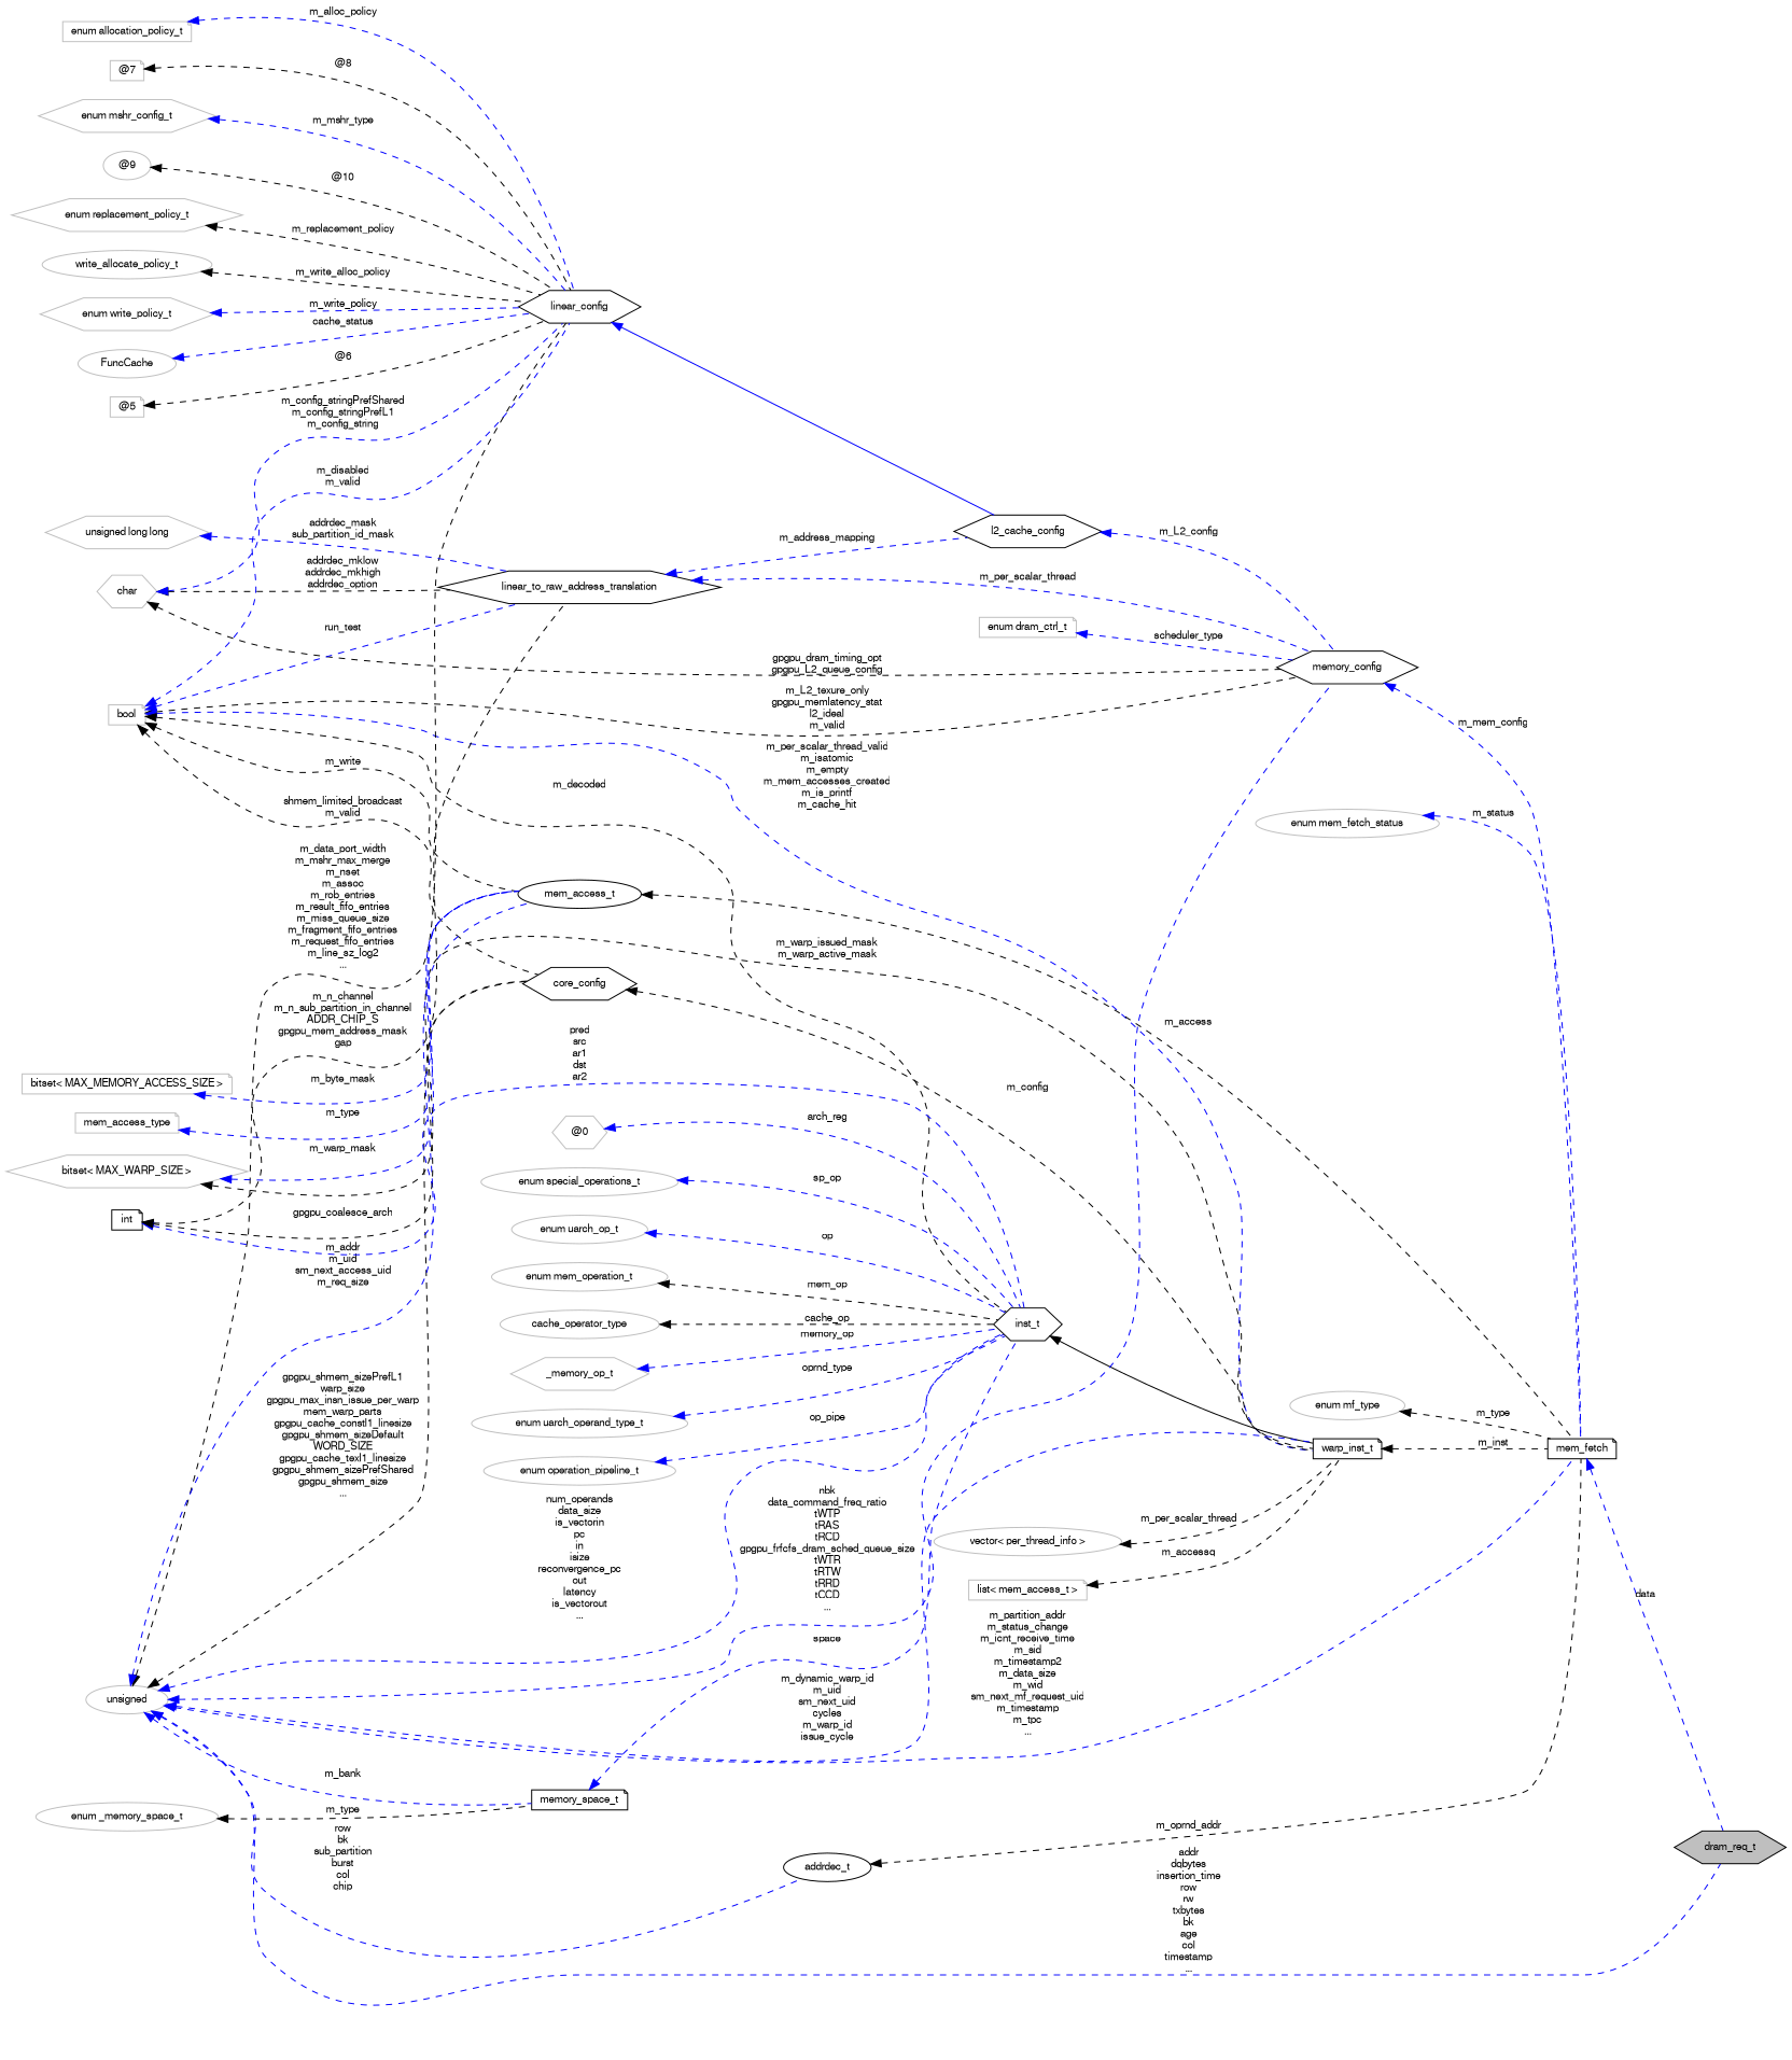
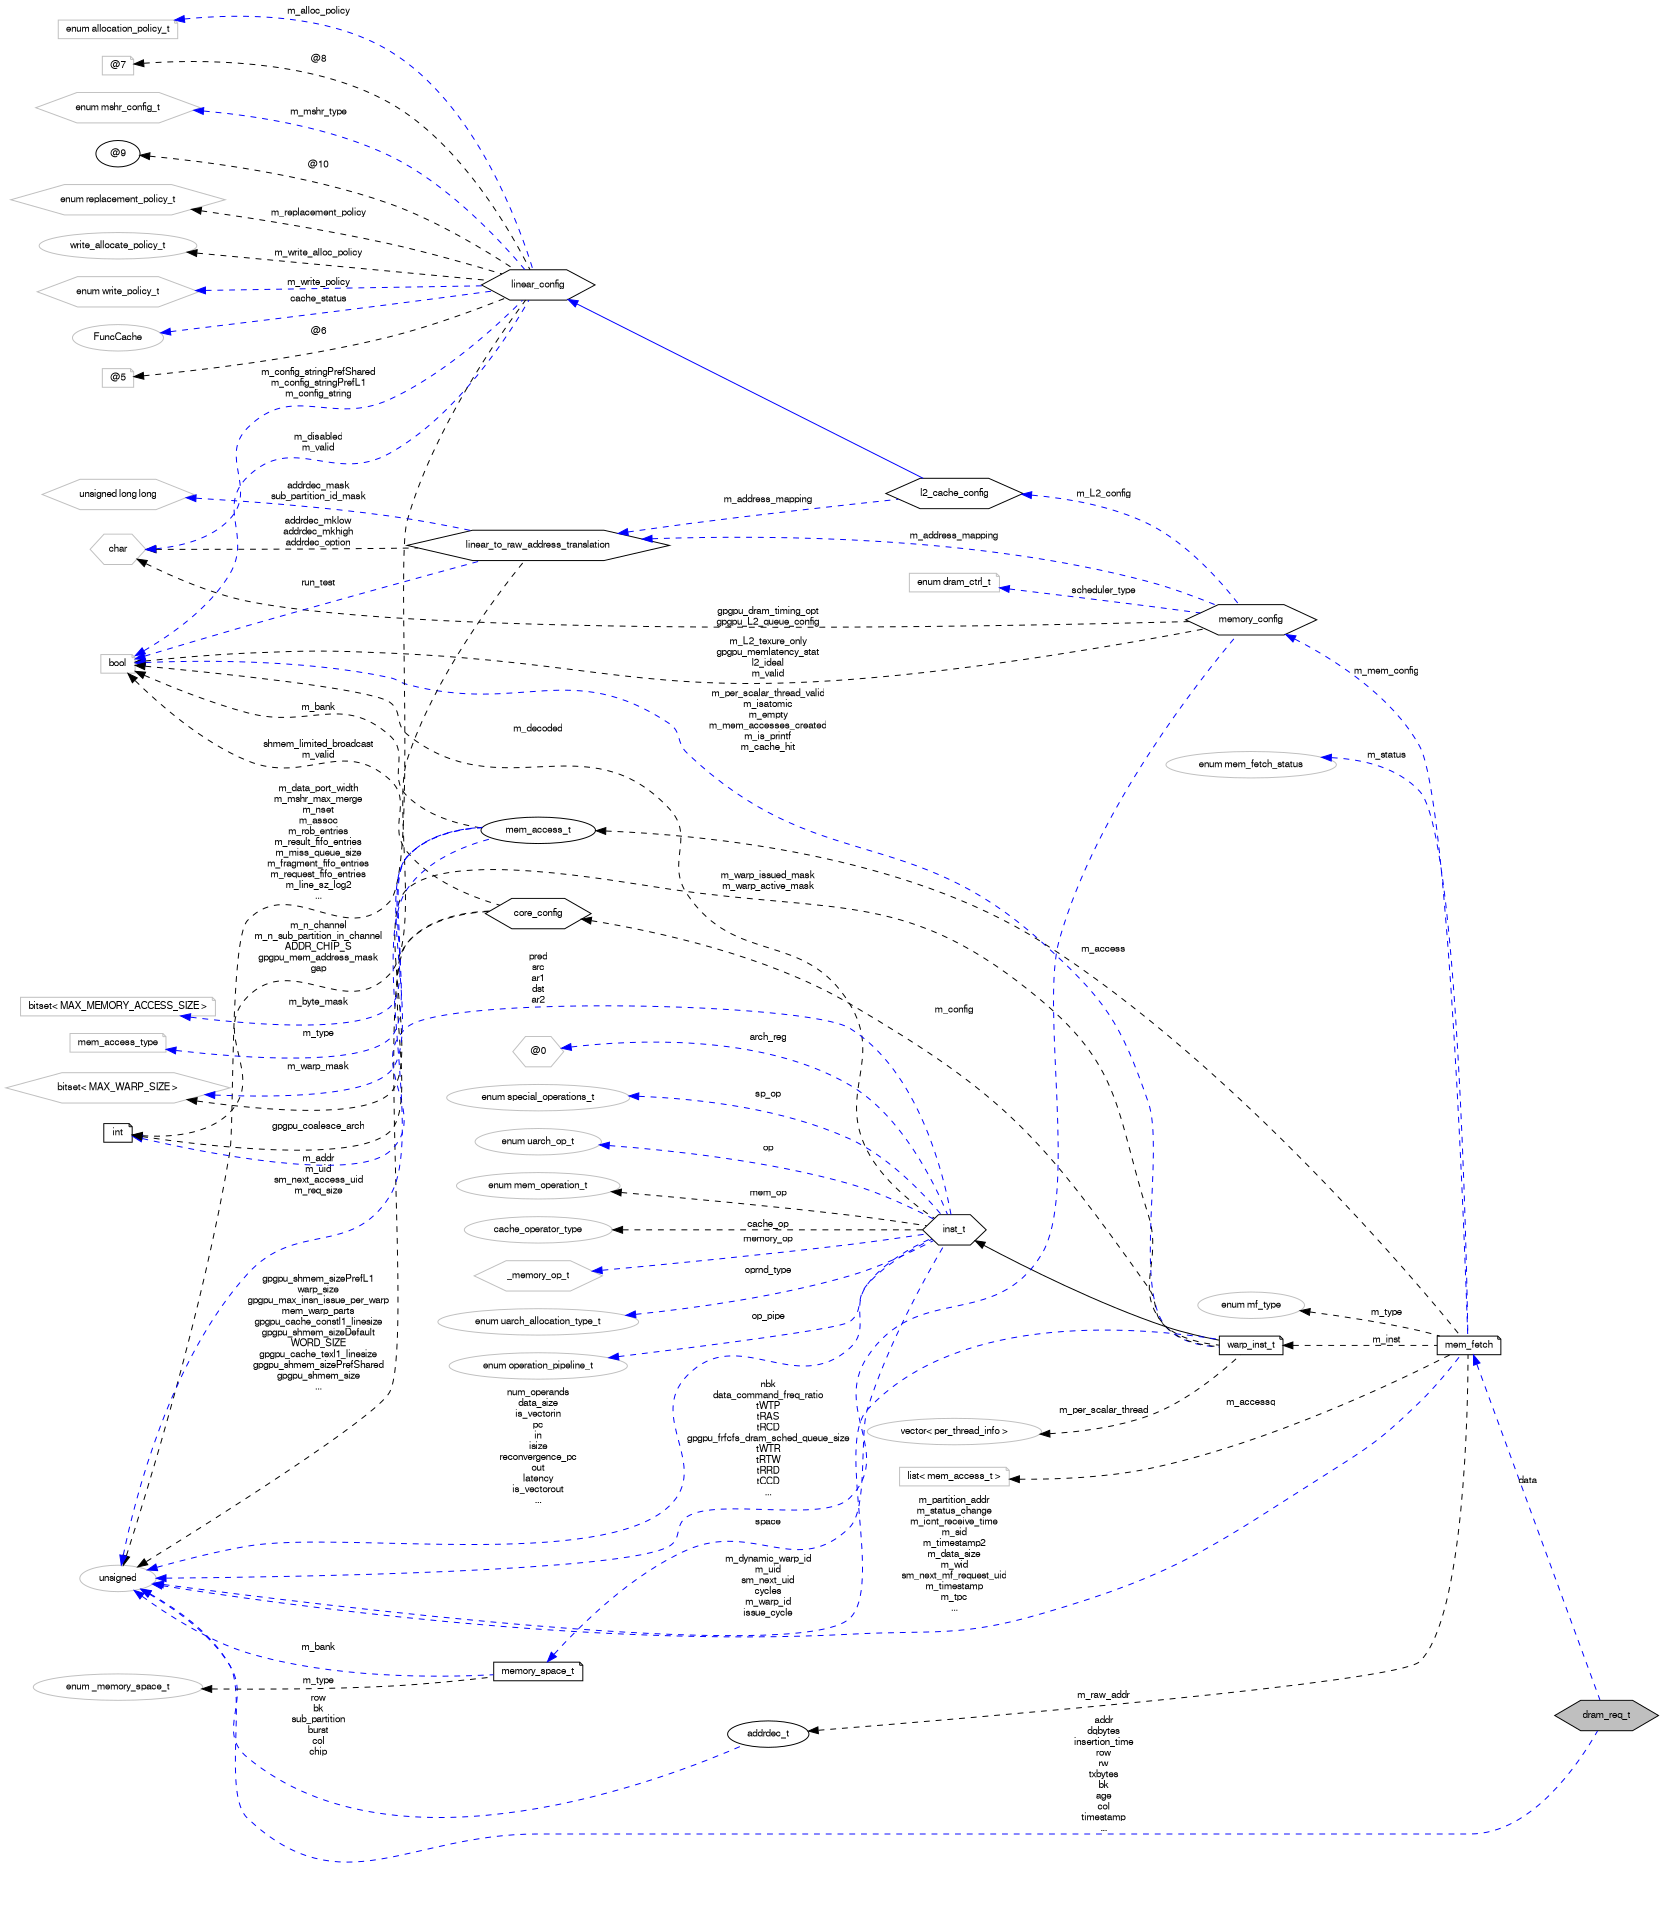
  digraph {
    rankdir=LR
    node [color=grey75 fontname=FreeSans fontsize=10 shape=ellipse]
    edge [color=blue dir=back fontname=FreeSans fontsize=10 labelfontname=FreeSans labelfontsize=10 style=dashed]
    n1 [color=black fillcolor=grey75 fontcolor=black height=0.2 label=dram_req_t shape=hexagon style=filled width=0.4]
    n2 [color=black height=0.2 label=mem_fetch shape=note width=0.4]
    n3 [height=0.2 label="enum mf_type" width=0.4]
    n4 [color=black height=0.2 label=memory_config shape=hexagon width=0.4]
    n5 [height=0.2 label="enum dram_ctrl_t" shape=note width=0.4]
    n6 [height=0.2 label=char shape=hexagon width=0.4]
    n7 [color=black height=0.2 label=linear_to_raw_address_translation shape=hexagon width=0.4]
    n8 [color=black height=0.2 label=linear_config shape=hexagon width=0.4]
    n9 [color=black height=0.2 label=l2_cache_config shape=hexagon width=0.4]
    n10 [height=0.2 label=bool shape=note width=0.4]
    n11 [color=black height=0.2 label=warp_inst_t shape=note width=0.4]
    n12 [color=black height=0.2 label=inst_t shape=hexagon width=0.4]
    n13 [color=black height=0.2 label=core_config shape=hexagon width=0.4]
    n14 [color=black height=0.2 label=mem_access_t width=0.4]
    n15 [height=0.2 label=unsigned width=0.4]
    n16 [color=black height=0.2 label=memory_space_t shape=note width=0.4]
    n17 [color=black height=0.2 label=addrdec_t width=0.4]
    n18 [height=0.2 label="unsigned long long" shape=hexagon width=0.4]
    n19 [color=black height=0.2 label=int shape=note width=0.4]
    n20 [height=0.2 label=write_allocate_policy_t width=0.4]
    n21 [height=0.2 label="enum write_policy_t" shape=hexagon width=0.4]
    n22 [height=0.2 label=FuncCache width=0.4]
    n23 [height=0.2 label="@5" shape=note width=0.4]
    n24 [height=0.2 label="enum allocation_policy_t" shape=note width=0.4]
    n25 [height=0.2 label="@7" shape=note width=0.4]
    n26 [height=0.2 label="enum mshr_config_t" shape=hexagon width=0.4]
-   n27 [height=0.2 label="@9" width=0.4]
+   n27 [color=black height=0.2 label="@9" width=0.4]
    n28 [height=0.2 label="enum replacement_policy_t" shape=hexagon width=0.4]
    n29 [height=0.2 label="@0" shape=hexagon width=0.4]
    n30 [height=0.2 label="enum special_operations_t" width=0.4]
    n31 [height=0.2 label="enum uarch_op_t" width=0.4]
    n32 [height=0.2 label="enum mem_operation_t" width=0.4]
    n33 [height=0.2 label=cache_operator_type width=0.4]
    n34 [height=0.2 label="enum _memory_space_t" width=0.4]
    n35 [height=0.2 label=_memory_op_t shape=hexagon width=0.4]
-   n36 [height=0.2 label="enum uarch_operand_type_t" width=0.4]
+   n36 [height=0.2 label="enum uarch_allocation_type_t" width=0.4]
    n37 [height=0.2 label="enum operation_pipeline_t" width=0.4]
    n38 [height=0.2 label="bitset\< MAX_WARP_SIZE \>" shape=hexagon width=0.4]
    n39 [height=0.2 label="list\< mem_access_t \>" shape=note width=0.4]
    n40 [height=0.2 label="vector\< per_thread_info \>" width=0.4]
    n41 [height=0.2 label="bitset\< MAX_MEMORY_ACCESS_SIZE \>" shape=note width=0.4]
    n42 [height=0.2 label=mem_access_type shape=note width=0.4]
    n43 [height=0.2 label="enum mem_fetch_status" width=0.4]
    n2 -> n1 [label=data]
    n3 -> n2 [color=black label=m_type]
    n4 -> n2 [label=m_mem_config]
    n5 -> n4 [label=scheduler_type]
    n6 -> n4 [color=black label="gpgpu_dram_timing_opt\ngpgpu_L2_queue_config"]
    n6 -> n7 [color=black label="addrdec_mklow\naddrdec_mkhigh\naddrdec_option"]
    n6 -> n8 [label="m_config_stringPrefShared\nm_config_stringPrefL1\nm_config_string"]
-   n7 -> n4 [label=m_per_scalar_thread]
+   n7 -> n4 [label=m_address_mapping]
    n7 -> n9 [label=m_address_mapping]
    n8 -> n9 [style=solid]
    n9 -> n4 [label=m_L2_config]
    n10 -> n4 [color=black label="m_L2_texure_only\ngpgpu_memlatency_stat\nl2_ideal\nm_valid"]
    n10 -> n7 [label=run_test]
    n10 -> n8 [label="m_disabled\nm_valid"]
    n10 -> n11 [label="m_per_scalar_thread_valid\nm_isatomic\nm_empty\nm_mem_accesses_created\nm_is_printf\nm_cache_hit"]
    n10 -> n12 [color=black label=m_decoded]
    n10 -> n13 [color=black label="shmem_limited_broadcast\nm_valid"]
-   n10 -> n14 [color=black label=m_write]
+   n10 -> n14 [color=black label=m_bank]
    n11 -> n2 [color=black label=m_inst]
    n12 -> n11 [color=black style=solid]
    n13 -> n11 [color=black label=m_config]
    n14 -> n2 [color=black label=m_access]
    n15 -> n1 [label="addr\ndqbytes\ninsertion_time\nrow\nrw\ntxbytes\nbk\nage\ncol\ntimestamp\n..."]
    n15 -> n2 [label="m_partition_addr\nm_status_change\nm_icnt_receive_time\nm_sid\nm_timestamp2\nm_data_size\nm_wid\nsm_next_mf_request_uid\nm_timestamp\nm_tpc\n..."]
    n15 -> n4 [label="nbk\ndata_command_freq_ratio\ntWTP\ntRAS\ntRCD\ngpgpu_frfcfs_dram_sched_queue_size\ntWTR\ntRTW\ntRRD\ntCCD\n..."]
    n15 -> n8 [color=black label="m_data_port_width\nm_mshr_max_merge\nm_nset\nm_assoc\nm_rob_entries\nm_result_fifo_entries\nm_miss_queue_size\nm_fragment_fifo_entries\nm_request_fifo_entries\nm_line_sz_log2\n..."]
    n15 -> n11 [label="m_dynamic_warp_id\nm_uid\nsm_next_uid\ncycles\nm_warp_id\nissue_cycle"]
    n15 -> n12 [label="num_operands\ndata_size\nis_vectorin\npc\nin\nisize\nreconvergence_pc\nout\nlatency\nis_vectorout\n..."]
    n15 -> n13 [color=black label="gpgpu_shmem_sizePrefL1\nwarp_size\ngpgpu_max_insn_issue_per_warp\nmem_warp_parts\ngpgpu_cache_constl1_linesize\ngpgpu_shmem_sizeDefault\nWORD_SIZE\ngpgpu_cache_texl1_linesize\ngpgpu_shmem_sizePrefShared\ngpgpu_shmem_size\n..."]
    n15 -> n14 [label="m_addr\nm_uid\nsm_next_access_uid\nm_req_size"]
    n15 -> n16 [label=m_bank]
    n15 -> n17 [label="row\nbk\nsub_partition\nburst\ncol\nchip"]
    n16 -> n12 [label=space]
-   n17 -> n2 [color=black label=m_oprnd_addr]
+   n17 -> n2 [color=black label=m_raw_addr]
    n18 -> n7 [label="addrdec_mask\nsub_partition_id_mask"]
    n19 -> n7 [color=black label="m_n_channel\nm_n_sub_partition_in_channel\nADDR_CHIP_S\ngpgpu_mem_address_mask\ngap"]
    n19 -> n12 [label="pred\nsrc\nar1\ndst\nar2"]
    n19 -> n13 [color=black label=gpgpu_coalesce_arch]
    n20 -> n8 [color=black label=m_write_alloc_policy]
    n21 -> n8 [label=m_write_policy]
    n22 -> n8 [label=cache_status]
    n23 -> n8 [color=black label="@6"]
    n24 -> n8 [label=m_alloc_policy]
    n25 -> n8 [color=black label="@8"]
    n26 -> n8 [label=m_mshr_type]
    n27 -> n8 [color=black label="@10"]
    n28 -> n8 [color=black label=m_replacement_policy]
    n29 -> n12 [label=arch_reg]
    n30 -> n12 [label=sp_op]
    n31 -> n12 [label=op]
    n32 -> n12 [color=black label=mem_op]
    n33 -> n12 [color=black label=cache_op]
    n34 -> n16 [color=black label=m_type]
    n35 -> n12 [label=memory_op]
    n36 -> n12 [label=oprnd_type]
    n37 -> n12 [label=op_pipe]
    n38 -> n11 [color=black label="m_warp_issued_mask\nm_warp_active_mask"]
    n38 -> n14 [label=m_warp_mask]
-   n39 -> n11 [color=black label=m_accessq]
+   n39 -> n2 [color=black label=m_accessq]
    n40 -> n11 [color=black label=m_per_scalar_thread]
    n41 -> n14 [label=m_byte_mask]
    n42 -> n14 [label=m_type]
    n43 -> n2 [label=m_status]
  }
